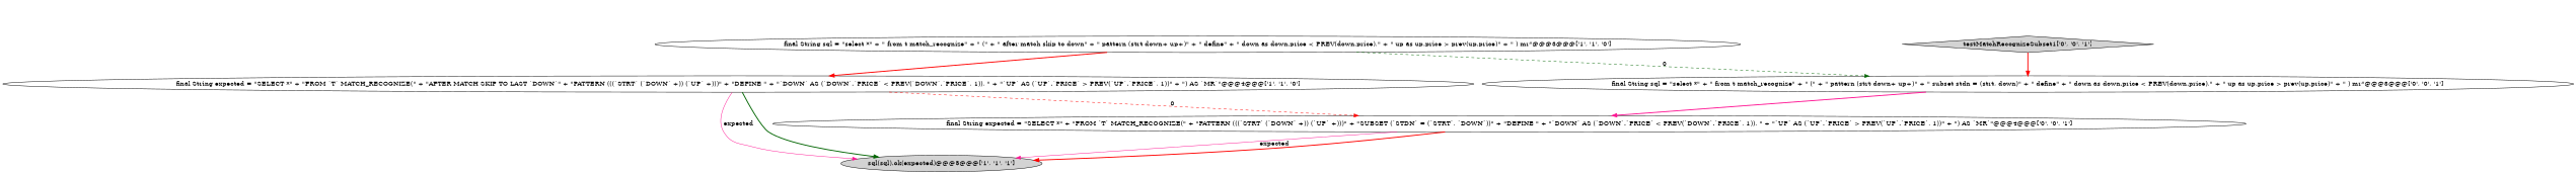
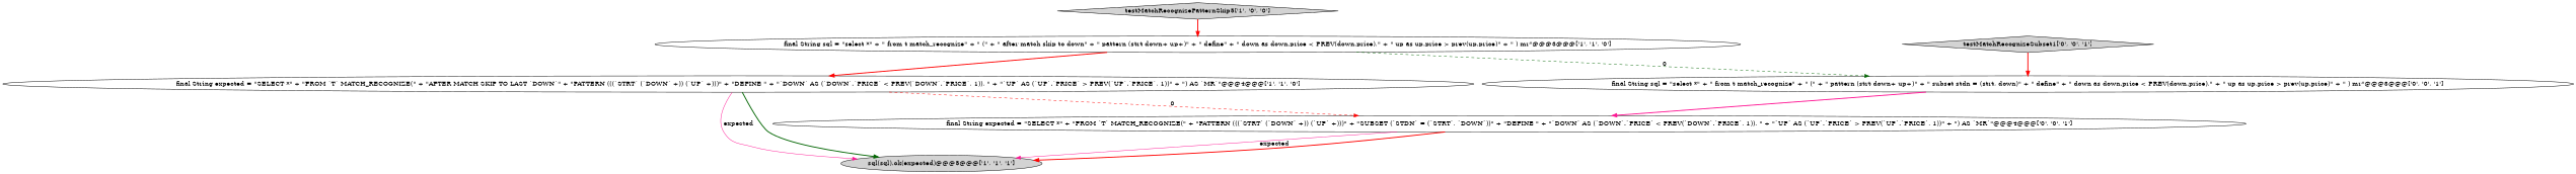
  digraph {
    node [fillcolor=white shape=ellipse style=filled]
    edge [color=red style=bold]
+   n1 [fillcolor=lightgray label="testMatchRecognizePatternSkip5['1', '0', '0']" shape=diamond]
    n2 [label="final String sql = \"select *\" + \" from t match_recognize\" + \" (\" + \" after match skip to down\" + \" pattern (strt down+ up+)\" + \" define\" + \" down as down.price < PREV(down.price),\" + \" up as up.price > prev(up.price)\" + \" ) mr\"@@@3@@@['1', '1', '0']"]
    n3 [label="final String sql = \"select *\" + \" from t match_recognize\" + \" (\" + \" pattern (strt down+ up+)\" + \" subset stdn = (strt, down)\" + \" define\" + \" down as down.price < PREV(down.price),\" + \" up as up.price > prev(up.price)\" + \" ) mr\"@@@3@@@['0', '0', '1']"]
    n4 [label="final String expected = \"SELECT *\" + \"FROM `T` MATCH_RECOGNIZE(\" + \"AFTER MATCH SKIP TO LAST `DOWN`\" + \"PATTERN (((`STRT` (`DOWN` +)) (`UP` +)))\" + \"DEFINE \" + \"`DOWN` AS (`DOWN`.`PRICE` < PREV(`DOWN`.`PRICE`, 1)), \" + \"`UP` AS (`UP`.`PRICE` > PREV(`UP`.`PRICE`, 1))\" + \") AS `MR`\"@@@4@@@['1', '1', '0']"]
    n5 [fillcolor=lightgray label="testMatchRecognizeSubset1['0', '0', '1']" shape=diamond]
    n6 [label="final String expected = \"SELECT *\" + \"FROM `T` MATCH_RECOGNIZE(\" + \"PATTERN (((`STRT` (`DOWN` +)) (`UP` +)))\" + \"SUBSET (`STDN` = (`STRT`, `DOWN`))\" + \"DEFINE \" + \"`DOWN` AS (`DOWN`.`PRICE` < PREV(`DOWN`.`PRICE`, 1)), \" + \"`UP` AS (`UP`.`PRICE` > PREV(`UP`.`PRICE`, 1))\" + \") AS `MR`\"@@@4@@@['0', '0', '1']"]
    n7 [fillcolor=lightgray label="sql(sql).ok(expected)@@@5@@@['1', '1', '1']"]
+   n1 -> n2
    n2 -> n3 [color=darkgreen label=0 style=dashed]
    n2 -> n4
    n3 -> n6 [color=deeppink]
    n4 -> n6 [label=0 style=dashed]
    n4 -> n7 [color=deeppink label=expected style=solid]
    n4 -> n7 [color=darkgreen]
    n5 -> n3
    n6 -> n7 [color=deeppink label=expected style=solid]
    n6 -> n7
  }
